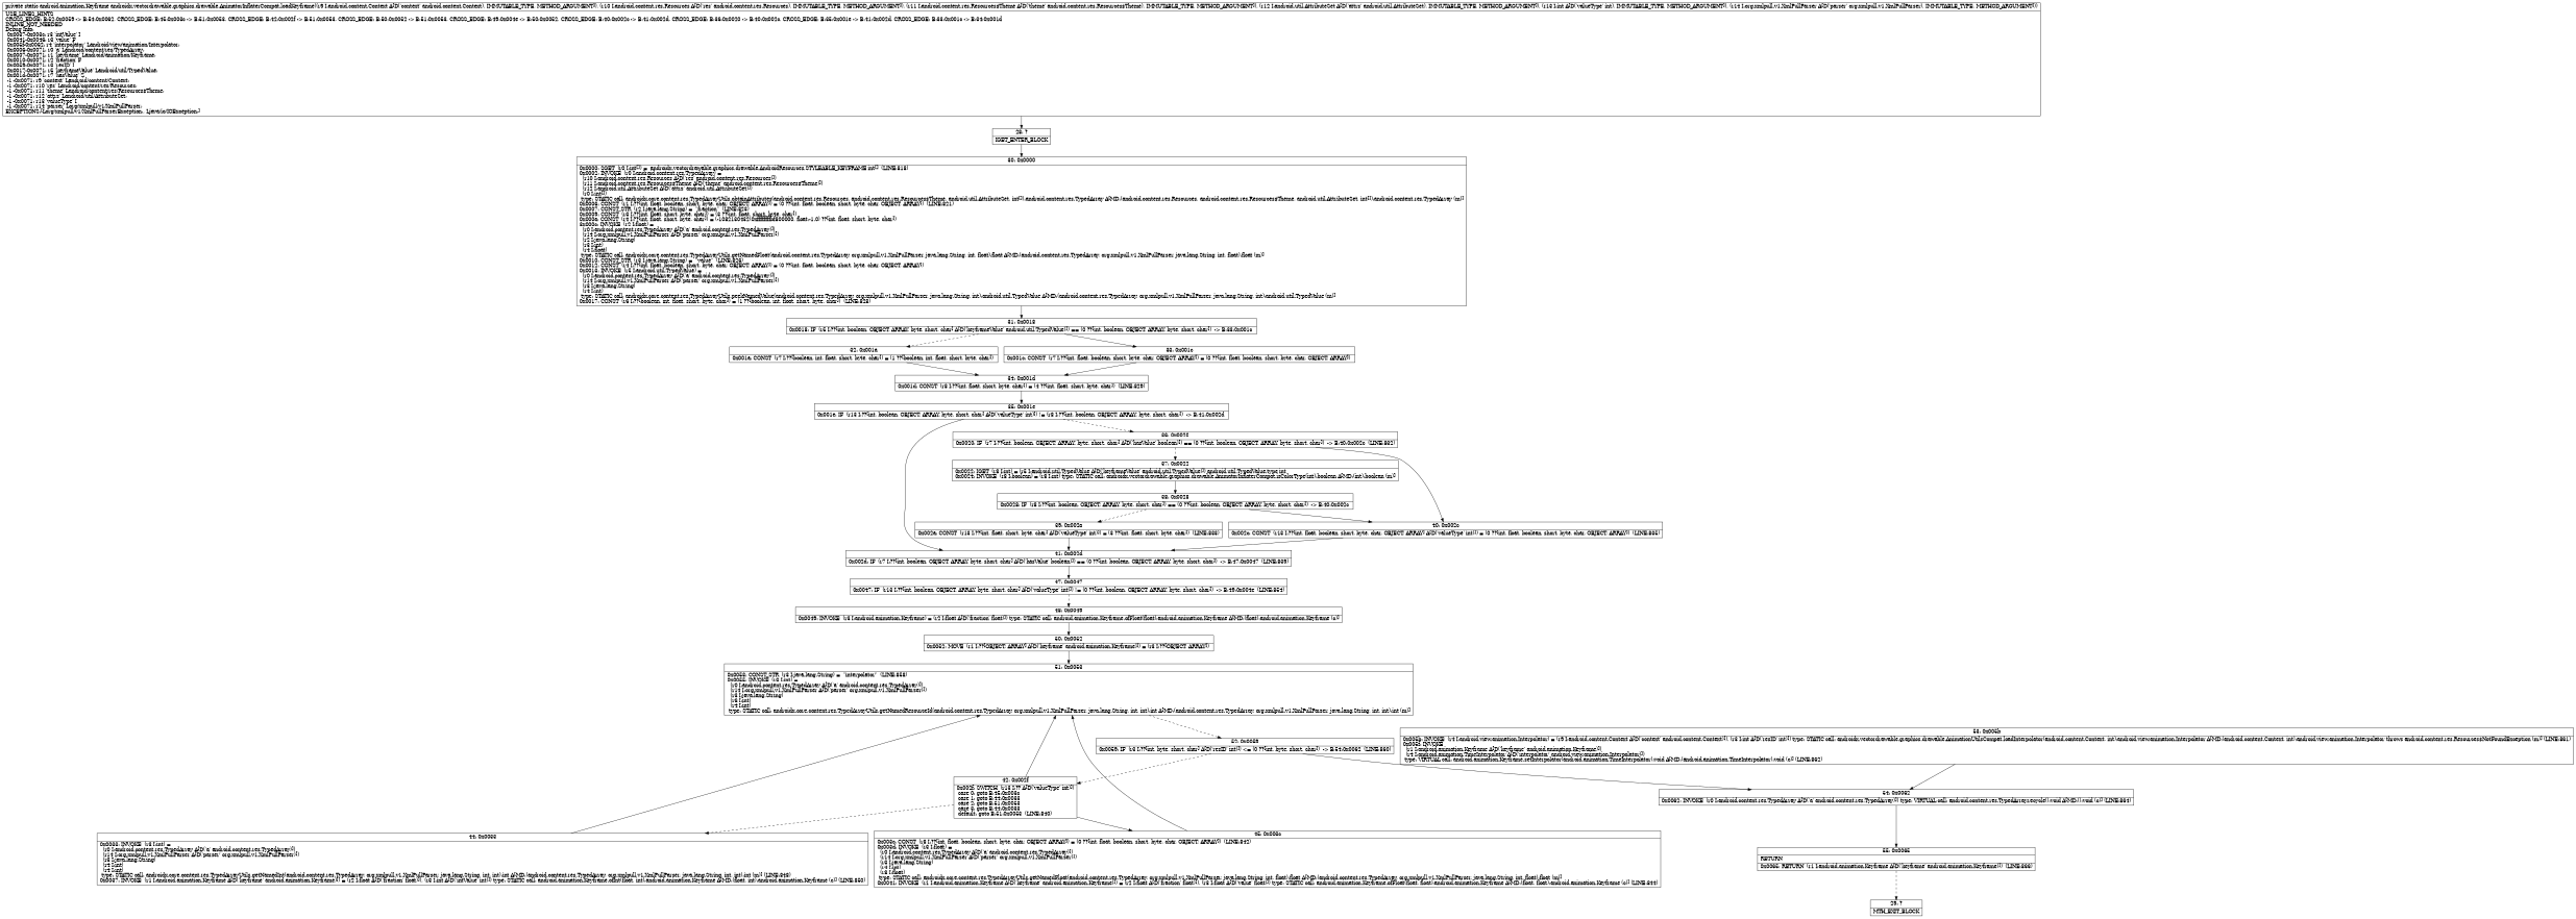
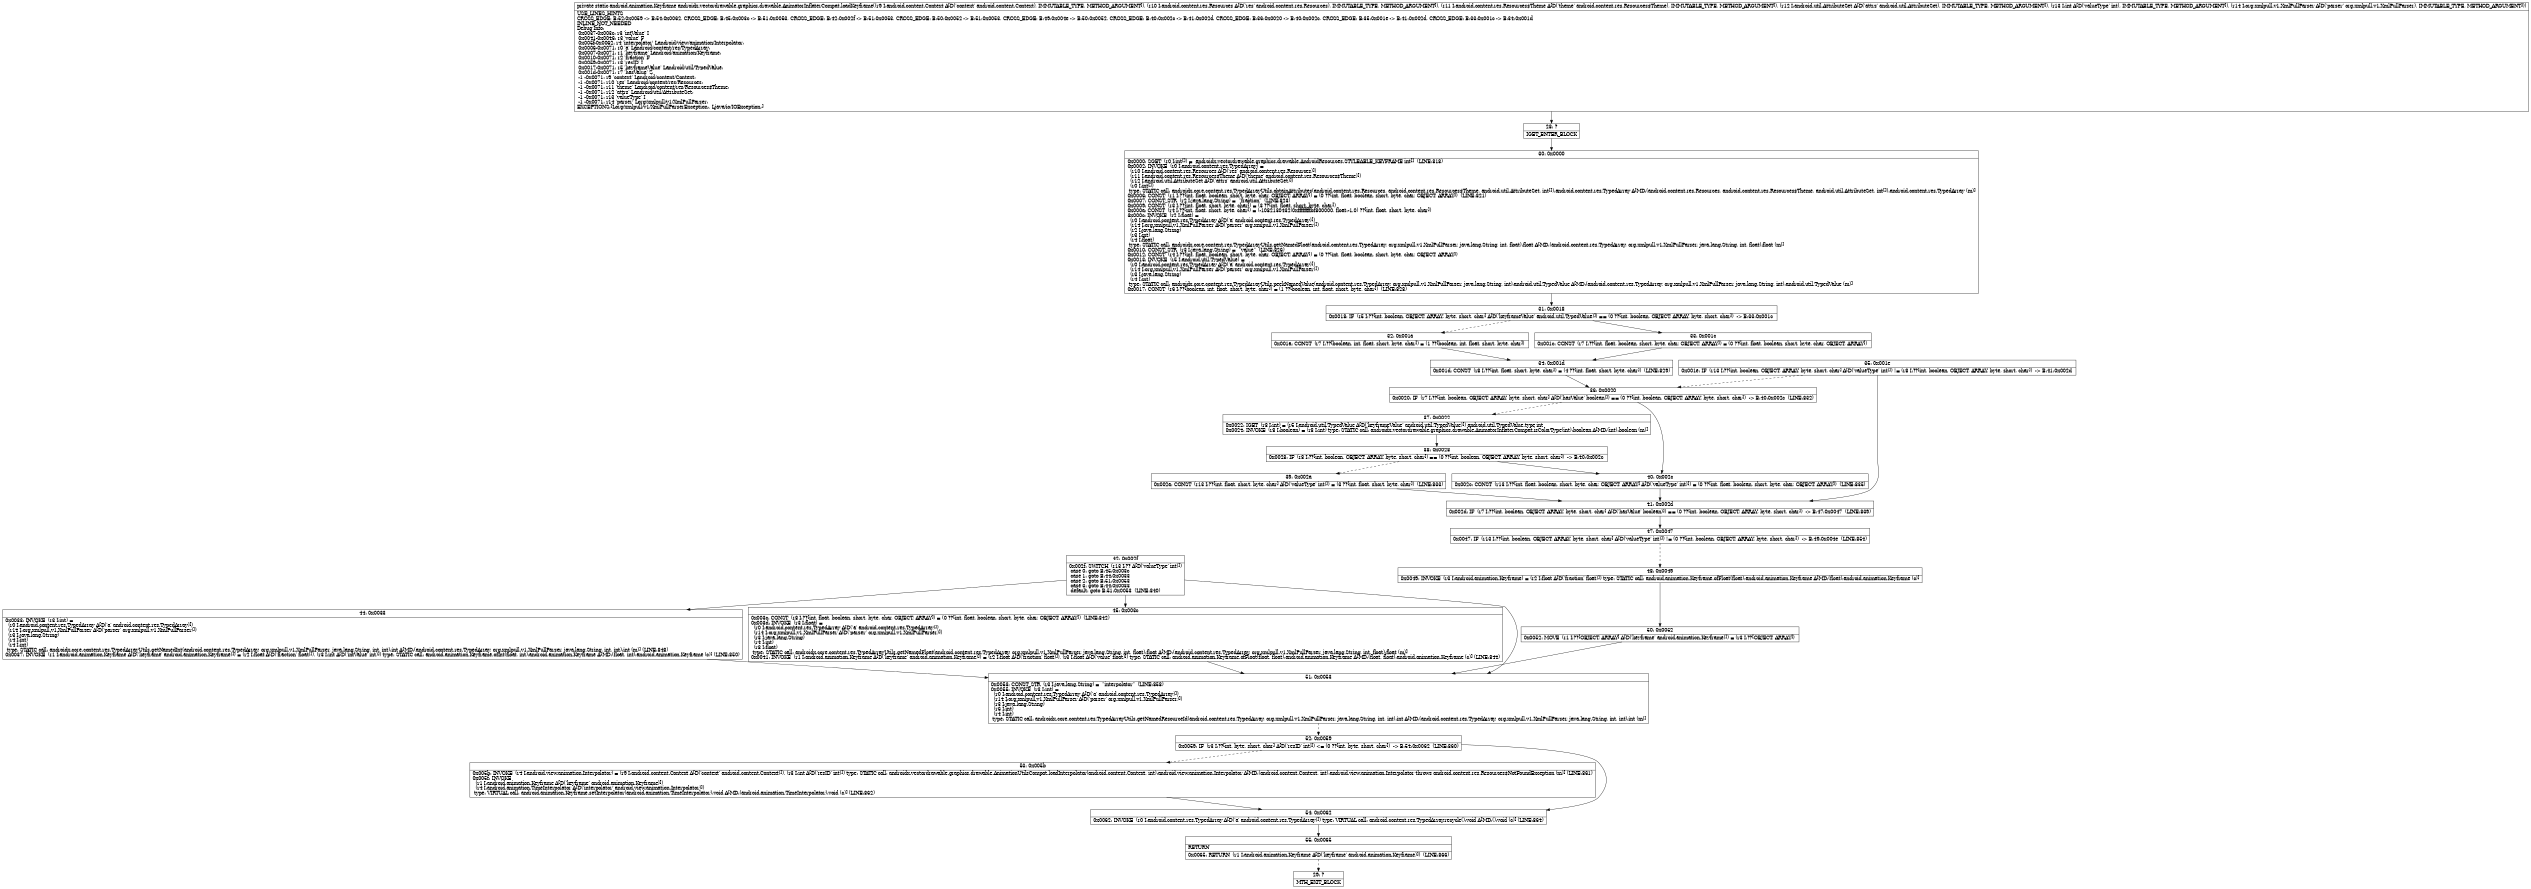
  digraph {
    node [shape=record]
    n1 [label="{28\:\ ?|IGET_ENTER_BLOCK\l}"]
    n2 [label="{30\:\ 0x0000|0x0000: SGET  (r0 I:int[]) =  androidx.vectordrawable.graphics.drawable.AndroidResources.STYLEABLE_KEYFRAME int[]  (LINE:818)\l0x0002: INVOKE  (r0 I:android.content.res.TypedArray) = \l  (r10 I:android.content.res.Resources A[D('res' android.content.res.Resources)])\l  (r11 I:android.content.res.Resources$Theme A[D('theme' android.content.res.Resources$Theme)])\l  (r12 I:android.util.AttributeSet A[D('attrs' android.util.AttributeSet)])\l  (r0 I:int[])\l type: STATIC call: androidx.core.content.res.TypedArrayUtils.obtainAttributes(android.content.res.Resources, android.content.res.Resources$Theme, android.util.AttributeSet, int[]):android.content.res.TypedArray A[MD:(android.content.res.Resources, android.content.res.Resources$Theme, android.util.AttributeSet, int[]):android.content.res.TypedArray (m)]\l0x0006: CONST  (r1 I:??[int, float, boolean, short, byte, char, OBJECT, ARRAY]) = (0 ??[int, float, boolean, short, byte, char, OBJECT, ARRAY])  (LINE:821)\l0x0007: CONST_STR  (r2 I:java.lang.String) =  \"fraction\"  (LINE:823)\l0x0009: CONST  (r3 I:??[int, float, short, byte, char]) = (3 ??[int, float, short, byte, char]) \l0x000a: CONST  (r4 I:??[int, float, short, byte, char]) = (\-1082130432(0xffffffffbf800000, float:\-1.0) ??[int, float, short, byte, char]) \l3x000c: INVOKE  (r2 I:float) = \l  (r0 I:android.content.res.TypedArray A[D('a' android.content.res.TypedArray)])\l  (r14 I:org.xmlpull.v1.XmlPullParser A[D('parser' org.xmlpull.v1.XmlPullParser)])\l  (r2 I:java.lang.String)\l  (r3 I:int)\l  (r4 I:float)\l type: STATIC call: androidx.core.content.res.TypedArrayUtils.getNamedFloat(android.content.res.TypedArray, org.xmlpull.v1.XmlPullParser, java.lang.String, int, float):float A[MD:(android.content.res.TypedArray, org.xmlpull.v1.XmlPullParser, java.lang.String, int, float):float (m)]\l0x0010: CONST_STR  (r3 I:java.lang.String) =  \"value\"  (LINE:826)\l0x0012: CONST  (r4 I:??[int, float, boolean, short, byte, char, OBJECT, ARRAY]) = (0 ??[int, float, boolean, short, byte, char, OBJECT, ARRAY]) \l0x0013: INVOKE  (r5 I:android.util.TypedValue) = \l  (r0 I:android.content.res.TypedArray A[D('a' android.content.res.TypedArray)])\l  (r14 I:org.xmlpull.v1.XmlPullParser A[D('parser' org.xmlpull.v1.XmlPullParser)])\l  (r3 I:java.lang.String)\l  (r4 I:int)\l type: STATIC call: androidx.core.content.res.TypedArrayUtils.peekNamedValue(android.content.res.TypedArray, org.xmlpull.v1.XmlPullParser, java.lang.String, int):android.util.TypedValue A[MD:(android.content.res.TypedArray, org.xmlpull.v1.XmlPullParser, java.lang.String, int):android.util.TypedValue (m)]\l0x0017: CONST  (r6 I:??[boolean, int, float, short, byte, char]) = (1 ??[boolean, int, float, short, byte, char])  (LINE:828)\l}"]
    n3 [label="{31\:\ 0x0018|0x0018: IF  (r5 I:??[int, boolean, OBJECT, ARRAY, byte, short, char] A[D('keyframeValue' android.util.TypedValue)]) == (0 ??[int, boolean, OBJECT, ARRAY, byte, short, char])  \-\> B:33:0x001c \l}"]
    n4 [label="{32\:\ 0x001a|0x001a: CONST  (r7 I:??[boolean, int, float, short, byte, char]) = (1 ??[boolean, int, float, short, byte, char]) \l}"]
    n5 [label="{33\:\ 0x001c|0x001c: CONST  (r7 I:??[int, float, boolean, short, byte, char, OBJECT, ARRAY]) = (0 ??[int, float, boolean, short, byte, char, OBJECT, ARRAY]) \l}"]
    n6 [label="{34\:\ 0x001d|0x001d: CONST  (r8 I:??[int, float, short, byte, char]) = (4 ??[int, float, short, byte, char])  (LINE:829)\l}"]
    n7 [label="{35\:\ 0x001e|0x001e: IF  (r13 I:??[int, boolean, OBJECT, ARRAY, byte, short, char] A[D('valueType' int)]) != (r8 I:??[int, boolean, OBJECT, ARRAY, byte, short, char])  \-\> B:41:0x002d \l}"]
    n8 [label="{36\:\ 0x0020|0x0020: IF  (r7 I:??[int, boolean, OBJECT, ARRAY, byte, short, char] A[D('hasValue' boolean)]) == (0 ??[int, boolean, OBJECT, ARRAY, byte, short, char])  \-\> B:40:0x002c  (LINE:832)\l}"]
    n9 [label="{41\:\ 0x002d|0x002d: IF  (r7 I:??[int, boolean, OBJECT, ARRAY, byte, short, char] A[D('hasValue' boolean)]) == (0 ??[int, boolean, OBJECT, ARRAY, byte, short, char])  \-\> B:47:0x0047  (LINE:839)\l}"]
    n10 [label="{37\:\ 0x0022|0x0022: IGET  (r8 I:int) = (r5 I:android.util.TypedValue A[D('keyframeValue' android.util.TypedValue)]) android.util.TypedValue.type int \l0x0024: INVOKE  (r8 I:boolean) = (r8 I:int) type: STATIC call: androidx.vectordrawable.graphics.drawable.AnimatorInflaterCompat.isColorType(int):boolean A[MD:(int):boolean (m)]\l}"]
    n11 [label="{40\:\ 0x002c|0x002c: CONST  (r13 I:??[int, float, boolean, short, byte, char, OBJECT, ARRAY] A[D('valueType' int)]) = (0 ??[int, float, boolean, short, byte, char, OBJECT, ARRAY])  (LINE:835)\l}"]
    n12 [label="{47\:\ 0x0047|0x0047: IF  (r13 I:??[int, boolean, OBJECT, ARRAY, byte, short, char] A[D('valueType' int)]) != (0 ??[int, boolean, OBJECT, ARRAY, byte, short, char])  \-\> B:49:0x004e  (LINE:854)\l}"]
    n13 [label="{38\:\ 0x0028|0x0028: IF  (r8 I:??[int, boolean, OBJECT, ARRAY, byte, short, char]) == (0 ??[int, boolean, OBJECT, ARRAY, byte, short, char])  \-\> B:40:0x002c \l}"]
    n14 [label="{39\:\ 0x002a|0x002a: CONST  (r13 I:??[int, float, short, byte, char] A[D('valueType' int)]) = (3 ??[int, float, short, byte, char])  (LINE:833)\l}"]
    n15 [label="{42\:\ 0x002f|0x002f: SWITCH  (r13 I:?? A[D('valueType' int)])\l case 0: goto B:45:0x003c\l case 1: goto B:44:0x0033\l case 2: goto B:51:0x0053\l case 3: goto B:44:0x0033\l default: goto B:51:0x0053  (LINE:840)\l}"]
    n16 [label="{44\:\ 0x0033|0x0033: INVOKE  (r3 I:int) = \l  (r0 I:android.content.res.TypedArray A[D('a' android.content.res.TypedArray)])\l  (r14 I:org.xmlpull.v1.XmlPullParser A[D('parser' org.xmlpull.v1.XmlPullParser)])\l  (r3 I:java.lang.String)\l  (r4 I:int)\l  (r4 I:int)\l type: STATIC call: androidx.core.content.res.TypedArrayUtils.getNamedInt(android.content.res.TypedArray, org.xmlpull.v1.XmlPullParser, java.lang.String, int, int):int A[MD:(android.content.res.TypedArray, org.xmlpull.v1.XmlPullParser, java.lang.String, int, int):int (m)] (LINE:848)\l0x0037: INVOKE  (r1 I:android.animation.Keyframe A[D('keyframe' android.animation.Keyframe)]) = (r2 I:float A[D('fraction' float)]), (r3 I:int A[D('intValue' int)]) type: STATIC call: android.animation.Keyframe.ofInt(float, int):android.animation.Keyframe A[MD:(float, int):android.animation.Keyframe (c)] (LINE:850)\l}"]
    n17 [label="{45\:\ 0x003c|0x003c: CONST  (r8 I:??[int, float, boolean, short, byte, char, OBJECT, ARRAY]) = (0 ??[int, float, boolean, short, byte, char, OBJECT, ARRAY])  (LINE:842)\l0x003d: INVOKE  (r3 I:float) = \l  (r0 I:android.content.res.TypedArray A[D('a' android.content.res.TypedArray)])\l  (r14 I:org.xmlpull.v1.XmlPullParser A[D('parser' org.xmlpull.v1.XmlPullParser)])\l  (r3 I:java.lang.String)\l  (r4 I:int)\l  (r8 I:float)\l type: STATIC call: androidx.core.content.res.TypedArrayUtils.getNamedFloat(android.content.res.TypedArray, org.xmlpull.v1.XmlPullParser, java.lang.String, int, float):float A[MD:(android.content.res.TypedArray, org.xmlpull.v1.XmlPullParser, java.lang.String, int, float):float (m)]\l0x0041: INVOKE  (r1 I:android.animation.Keyframe A[D('keyframe' android.animation.Keyframe)]) = (r2 I:float A[D('fraction' float)]), (r3 I:float A[D('value' float)]) type: STATIC call: android.animation.Keyframe.ofFloat(float, float):android.animation.Keyframe A[MD:(float, float):android.animation.Keyframe (c)] (LINE:844)\l}"]
    n18 [label="{51\:\ 0x0053|0x0053: CONST_STR  (r3 I:java.lang.String) =  \"interpolator\"  (LINE:858)\l0x0055: INVOKE  (r3 I:int) = \l  (r0 I:android.content.res.TypedArray A[D('a' android.content.res.TypedArray)])\l  (r14 I:org.xmlpull.v1.XmlPullParser A[D('parser' org.xmlpull.v1.XmlPullParser)])\l  (r3 I:java.lang.String)\l  (r6 I:int)\l  (r4 I:int)\l type: STATIC call: androidx.core.content.res.TypedArrayUtils.getNamedResourceId(android.content.res.TypedArray, org.xmlpull.v1.XmlPullParser, java.lang.String, int, int):int A[MD:(android.content.res.TypedArray, org.xmlpull.v1.XmlPullParser, java.lang.String, int, int):int (m)]\l}"]
    n19 [label="{48\:\ 0x0049|0x0049: INVOKE  (r3 I:android.animation.Keyframe) = (r2 I:float A[D('fraction' float)]) type: STATIC call: android.animation.Keyframe.ofFloat(float):android.animation.Keyframe A[MD:(float):android.animation.Keyframe (c)]\l}"]
    n20 [label="{52\:\ 0x0059|0x0059: IF  (r3 I:??[int, byte, short, char] A[D('resID' int)]) \<= (0 ??[int, byte, short, char])  \-\> B:54:0x0062  (LINE:860)\l}"]
    n21 [label="{53\:\ 0x005b|0x005b: INVOKE  (r4 I:android.view.animation.Interpolator) = (r9 I:android.content.Context A[D('context' android.content.Context)]), (r3 I:int A[D('resID' int)]) type: STATIC call: androidx.vectordrawable.graphics.drawable.AnimationUtilsCompat.loadInterpolator(android.content.Context, int):android.view.animation.Interpolator A[MD:(android.content.Context, int):android.view.animation.Interpolator throws android.content.res.Resources$NotFoundException (m)] (LINE:861)\l0x005f: INVOKE  \l  (r1 I:android.animation.Keyframe A[D('keyframe' android.animation.Keyframe)])\l  (r4 I:android.animation.TimeInterpolator A[D('interpolator' android.view.animation.Interpolator)])\l type: VIRTUAL call: android.animation.Keyframe.setInterpolator(android.animation.TimeInterpolator):void A[MD:(android.animation.TimeInterpolator):void (c)] (LINE:862)\l}"]
    n22 [label="{54\:\ 0x0062|0x0062: INVOKE  (r0 I:android.content.res.TypedArray A[D('a' android.content.res.TypedArray)]) type: VIRTUAL call: android.content.res.TypedArray.recycle():void A[MD:():void (c)] (LINE:864)\l}"]
    n23 [label="{55\:\ 0x0065|RETURN\l|0x0065: RETURN  (r1 I:android.animation.Keyframe A[D('keyframe' android.animation.Keyframe)])  (LINE:866)\l}"]
    n24 [label="{29\:\ ?|MTH_EXIT_BLOCK\l}"]
    n25 [label="{50\:\ 0x0052|0x0052: MOVE  (r1 I:??[OBJECT, ARRAY] A[D('keyframe' android.animation.Keyframe)]) = (r3 I:??[OBJECT, ARRAY]) \l}"]
    n26 [label="{private static android.animation.Keyframe androidx.vectordrawable.graphics.drawable.AnimatorInflaterCompat.loadKeyframe((r9 I:android.content.Context A[D('context' android.content.Context), IMMUTABLE_TYPE, METHOD_ARGUMENT]), (r10 I:android.content.res.Resources A[D('res' android.content.res.Resources), IMMUTABLE_TYPE, METHOD_ARGUMENT]), (r11 I:android.content.res.Resources$Theme A[D('theme' android.content.res.Resources$Theme), IMMUTABLE_TYPE, METHOD_ARGUMENT]), (r12 I:android.util.AttributeSet A[D('attrs' android.util.AttributeSet), IMMUTABLE_TYPE, METHOD_ARGUMENT]), (r13 I:int A[D('valueType' int), IMMUTABLE_TYPE, METHOD_ARGUMENT]), (r14 I:org.xmlpull.v1.XmlPullParser A[D('parser' org.xmlpull.v1.XmlPullParser), IMMUTABLE_TYPE, METHOD_ARGUMENT]))  | USE_LINES_HINTS\lCROSS_EDGE: B:52:0x0059 \-\> B:54:0x0062, CROSS_EDGE: B:45:0x003c \-\> B:51:0x0053, CROSS_EDGE: B:42:0x002f \-\> B:51:0x0053, CROSS_EDGE: B:50:0x0052 \-\> B:51:0x0053, CROSS_EDGE: B:49:0x004e \-\> B:50:0x0052, CROSS_EDGE: B:40:0x002c \-\> B:41:0x002d, CROSS_EDGE: B:36:0x0020 \-\> B:40:0x002c, CROSS_EDGE: B:35:0x001e \-\> B:41:0x002d, CROSS_EDGE: B:33:0x001c \-\> B:34:0x001d\lINLINE_NOT_NEEDED\lDebug Info:\l  0x0037\-0x003c: r3 'intValue' I\l  0x0041\-0x0046: r3 'value' F\l  0x005f\-0x0062: r4 'interpolator' Landroid\/view\/animation\/Interpolator;\l  0x0006\-0x0071: r0 'a' Landroid\/content\/res\/TypedArray;\l  0x0007\-0x0071: r1 'keyframe' Landroid\/animation\/Keyframe;\l  0x0010\-0x0071: r2 'fraction' F\l  0x0059\-0x0071: r3 'resID' I\l  0x0017\-0x0071: r5 'keyframeValue' Landroid\/util\/TypedValue;\l  0x001d\-0x0071: r7 'hasValue' Z\l  \-1 \-0x0071: r9 'context' Landroid\/content\/Context;\l  \-1 \-0x0071: r10 'res' Landroid\/content\/res\/Resources;\l  \-1 \-0x0071: r11 'theme' Landroid\/content\/res\/Resources$Theme;\l  \-1 \-0x0071: r12 'attrs' Landroid\/util\/AttributeSet;\l  \-1 \-0x0071: r13 'valueType' I\l  \-1 \-0x0071: r14 'parser' Lorg\/xmlpull\/v1\/XmlPullParser;\lEXCEPTIONS:[Lorg\/xmlpull\/v1\/XmlPullParserException;, Ljava\/io\/IOException;]\l}"]
    n1 -> n2
    n2 -> n3
    n3 -> n4 [style=dashed]
    n3 -> n5
    n4 -> n6
    n5 -> n6
-   n6 -> n7
+   n6 -> n8
    n7 -> n8 [style=dashed]
    n7 -> n9
    n8 -> n10 [style=dashed]
    n8 -> n11
    n9 -> n12
    n10 -> n13
    n11 -> n9
    n12 -> n19 [style=dashed]
    n13 -> n11
    n13 -> n14 [style=dashed]
    n14 -> n9
-   n15 -> n16 [style=dashed]
+   n15 -> n16
    n15 -> n17
    n15 -> n18
    n16 -> n18
    n17 -> n18
    n18 -> n20 [style=dashed]
    n19 -> n25
-   n20 -> n15 [style=dashed]
+   n20 -> n21 [style=dashed]
    n20 -> n22
    n21 -> n22
    n22 -> n23
    n23 -> n24 [style=dashed]
    n25 -> n18
    n26 -> n1
  }
